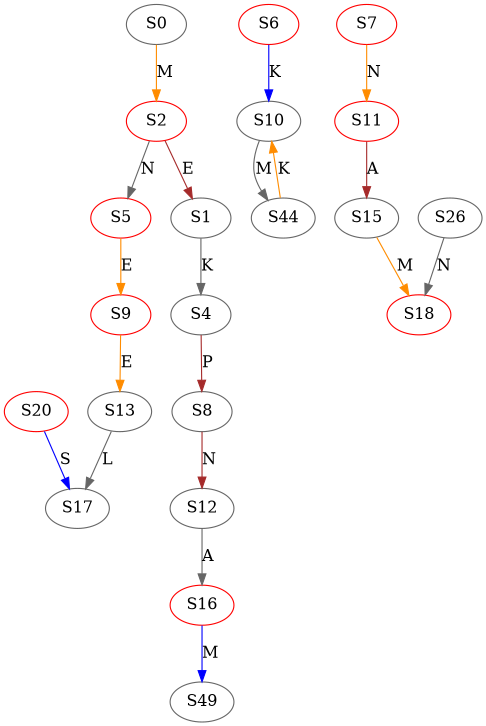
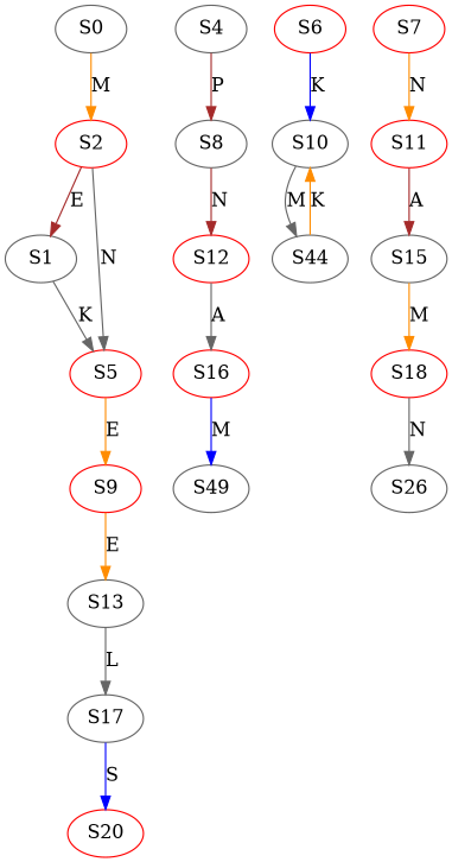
  strict digraph {
    node [color=gray40]
    edge [color=gray40]
    S2 [color=red]
    S0
    S1
    S4
    S5 [color=red]
    S8
    S9 [color=red]
    S6 [color=red]
    S10
    S7 [color=red]
    S11 [color=red]
-   S12
+   S12 [color=red]
    S13
    n14 [label=S44]
    S15
    S16 [color=red]
    S17
    S18 [color=red]
    n19 [label=S49]
    S20 [color=red]
    n21 [label=S26]
    S2 -> S1 [color=brown label=E]
    S2 -> S5 [label=N]
    S0 -> S2 [color=darkorange label=M]
-   S1 -> S4 [label=K]
+   S1 -> S5 [label=K]
    S4 -> S8 [color=brown label=P]
    S5 -> S9 [color=darkorange label=E]
    S8 -> S12 [color=brown label=N]
    S9 -> S13 [color=darkorange label=E]
    S6 -> S10 [color=blue label=K]
    S10 -> n14 [label=M]
    S7 -> S11 [color=darkorange label=N]
    S11 -> S15 [color=brown label=A]
    S12 -> S16 [label=A]
    S13 -> S17 [label=L]
    n14 -> S10 [color=darkorange label=K]
    S15 -> S18 [color=darkorange label=M]
    S16 -> n19 [color=blue label=M]
-   S20 -> S17 [color=blue label=S]
-   n21 -> S18 [label=N]
+   S17 -> S20 [color=blue label=S]
+   S18 -> n21 [label=N]
  }
